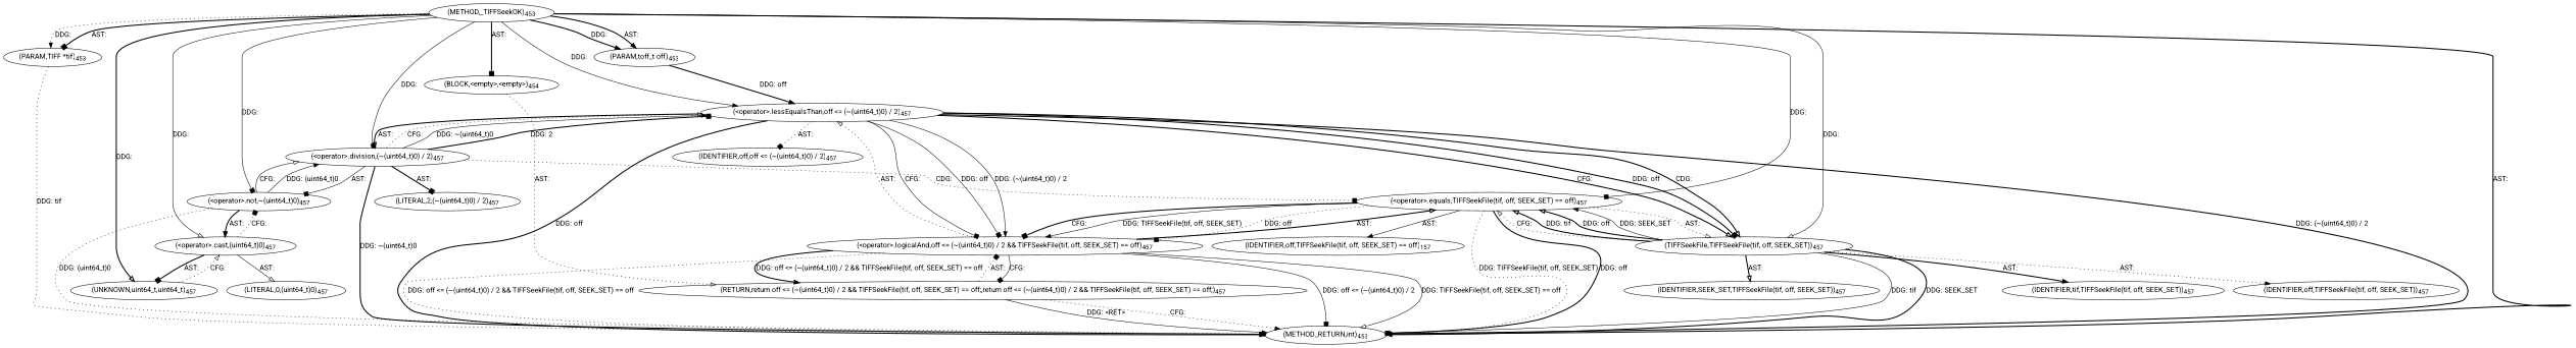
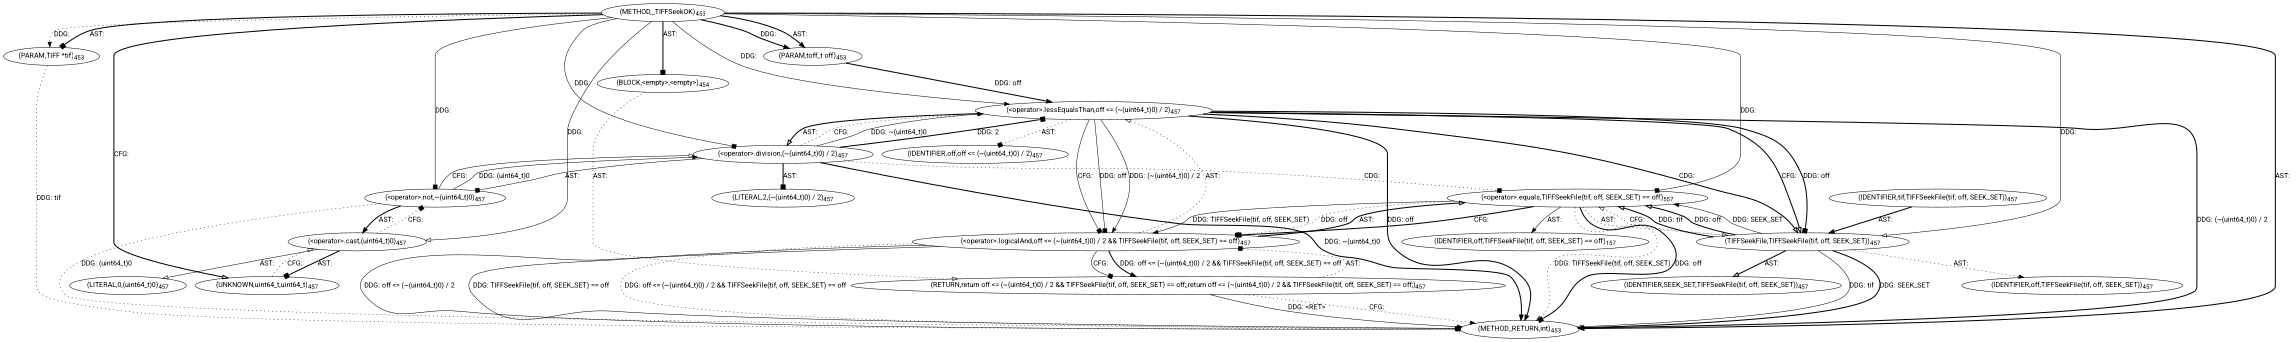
  digraph {
    fontname=Roboto
    node [fontname=Roboto]
    edge [arrowhead=onormal fontname=Roboto style=bold]
    n1 [label=<(METHOD,_TIFFSeekOK)<SUB>453</SUB>>]
    n2 [label=<(PARAM,TIFF *tif)<SUB>453</SUB>>]
    n3 [label=<(PARAM,toff_t off)<SUB>453</SUB>>]
    n4 [label=<(BLOCK,&lt;empty&gt;,&lt;empty&gt;)<SUB>454</SUB>>]
    n5 [label=<(&lt;operator&gt;.lessEqualsThan,off &lt;= (~(uint64_t)0) / 2)<SUB>457</SUB>>]
    n6 [label=<(&lt;operator&gt;.division,(~(uint64_t)0) / 2)<SUB>457</SUB>>]
    n7 [label=<(&lt;operator&gt;.not,~(uint64_t)0)<SUB>457</SUB>>]
    n8 [label=<(&lt;operator&gt;.cast,(uint64_t)0)<SUB>457</SUB>>]
    n9 [label=<(UNKNOWN,uint64_t,uint64_t)<SUB>457</SUB>>]
-   n10 [label=<(&lt;operator&gt;.equals,TIFFSeekFile(tif, off, SEEK_SET) == off)<SUB>457</SUB>>]
+   n10 [label=<(&lt;operator&gt;.equals,TIFFSeekFile(tif, off, SEEK_SET) == off)<SUB>557</SUB>>]
    n11 [label=<(TIFFSeekFile,TIFFSeekFile(tif, off, SEEK_SET))<SUB>457</SUB>>]
    n12 [label=<(METHOD_RETURN,int)<SUB>453</SUB>>]
    n13 [label=<(RETURN,return off &lt;= (~(uint64_t)0) / 2 &amp;&amp; TIFFSeekFile(tif, off, SEEK_SET) == off;,return off &lt;= (~(uint64_t)0) / 2 &amp;&amp; TIFFSeekFile(tif, off, SEEK_SET) == off;)<SUB>457</SUB>>]
    n14 [label=<(&lt;operator&gt;.logicalAnd,off &lt;= (~(uint64_t)0) / 2 &amp;&amp; TIFFSeekFile(tif, off, SEEK_SET) == off)<SUB>457</SUB>>]
    n15 [label=<(IDENTIFIER,off,off &lt;= (~(uint64_t)0) / 2)<SUB>457</SUB>>]
    n16 [label=<(LITERAL,2,(~(uint64_t)0) / 2)<SUB>457</SUB>>]
    n17 [label=<(LITERAL,0,(uint64_t)0)<SUB>457</SUB>>]
    n18 [label=<(IDENTIFIER,off,TIFFSeekFile(tif, off, SEEK_SET) == off)<SUB>157</SUB>>]
    n19 [label=<(IDENTIFIER,tif,TIFFSeekFile(tif, off, SEEK_SET))<SUB>457</SUB>>]
    n20 [label=<(IDENTIFIER,off,TIFFSeekFile(tif, off, SEEK_SET))<SUB>457</SUB>>]
    n21 [label=<(IDENTIFIER,SEEK_SET,TIFFSeekFile(tif, off, SEEK_SET))<SUB>457</SUB>>]
    n1 -> n2 [arrowhead=box label="AST: "]
    n1 -> n2 [arrowhead=normal label="DDG: " style=dotted]
    n1 -> n3 [arrowhead=normal label="AST: "]
    n1 -> n3 [arrowhead=normal label="DDG: "]
    n1 -> n4 [arrowhead=box label="AST: "]
    n1 -> n5 [arrowhead=normal label="DDG: " style=solid]
    n1 -> n6 [arrowhead=box label="DDG: " style=solid]
    n1 -> n7 [arrowhead=box label="DDG: " style=solid]
    n1 -> n8 [label="DDG: " style=solid]
-   n1 -> n9 [label="DDG: "]
+   n1 -> n9 [label="CFG: "]
    n1 -> n10 [arrowhead=box label="DDG: " style=solid]
    n1 -> n11 [label="DDG: " style=solid]
    n1 -> n12 [arrowhead=normal label="AST: "]
    n2 -> n12 [arrowhead=normal label="DDG: tif" style=dotted]
    n3 -> n5 [arrowhead=normal label="DDG: off"]
    n4 -> n13 [label="AST: " style=dotted]
    n5 -> n6 [label="AST: "]
    n5 -> n11 [label="CFG: "]
    n5 -> n11 [arrowhead=box label="DDG: off"]
    n5 -> n11 [label="CDG: "]
    n5 -> n12 [arrowhead=normal label="DDG: off"]
    n5 -> n12 [label="DDG: (~(uint64_t)0) / 2"]
    n5 -> n14 [arrowhead=box label="CFG: " style=solid]
    n5 -> n14 [arrowhead=box label="DDG: off" style=solid]
    n5 -> n14 [arrowhead=normal label="DDG: (~(uint64_t)0) / 2" style=solid]
    n5 -> n15 [arrowhead=box label="AST: " style=dotted]
    n6 -> n5 [label="CFG: " style=dotted]
    n6 -> n5 [arrowhead=normal label="DDG: ~(uint64_t)0" style=solid]
    n6 -> n5 [arrowhead=box label="DDG: 2"]
    n6 -> n7 [arrowhead=box label="AST: " style=solid]
    n6 -> n10 [arrowhead=box label="CDG: " style=dotted]
    n6 -> n12 [arrowhead=normal label="DDG: ~(uint64_t)0"]
    n6 -> n16 [arrowhead=box label="AST: "]
    n7 -> n6 [label="CFG: " style=solid]
    n7 -> n6 [arrowhead=normal label="DDG: (uint64_t)0" style=solid]
    n7 -> n8 [arrowhead=normal label="AST: "]
    n7 -> n12 [arrowhead=box label="DDG: (uint64_t)0" style=dotted]
    n8 -> n7 [arrowhead=box label="CFG: " style=dotted]
    n8 -> n9 [arrowhead=box label="AST: "]
    n8 -> n17 [label="AST: " style=solid]
    n9 -> n8 [label="CFG: " style=dotted]
    n10 -> n11 [label="AST: " style=dotted]
    n10 -> n12 [label="DDG: TIFFSeekFile(tif, off, SEEK_SET)" style=dotted]
    n10 -> n12 [arrowhead=box label="DDG: off"]
    n10 -> n14 [arrowhead=box label="CFG: "]
    n10 -> n14 [arrowhead=normal label="DDG: TIFFSeekFile(tif, off, SEEK_SET)" style=solid]
    n10 -> n14 [arrowhead=box label="DDG: off" style=dotted]
    n10 -> n18 [arrowhead=normal label="AST: " style=solid]
    n11 -> n10 [label="CFG: " style=dotted]
    n11 -> n10 [label="DDG: tif"]
    n11 -> n10 [label="DDG: off"]
    n11 -> n10 [arrowhead=normal label="DDG: SEEK_SET" style=solid]
    n11 -> n12 [label="DDG: tif" style=solid]
    n11 -> n12 [arrowhead=normal label="DDG: SEEK_SET"]
-   n11 -> n19 [arrowhead=normal label="AST: "]
+   n19 -> n11 [arrowhead=normal label="AST: "]
    n11 -> n20 [arrowhead=normal label="AST: " style=dotted]
    n11 -> n21 [label="AST: "]
    n13 -> n12 [arrowhead=normal label="CFG: " style=dotted]
    n13 -> n12 [arrowhead=normal label="DDG: &lt;RET&gt;" style=solid]
    n13 -> n14 [arrowhead=box label="AST: " style=dotted]
    n14 -> n5 [label="AST: " style=dotted]
    n14 -> n10 [label="AST: "]
    n14 -> n12 [arrowhead=box label="DDG: off &lt;= (~(uint64_t)0) / 2" style=solid]
    n14 -> n12 [label="DDG: TIFFSeekFile(tif, off, SEEK_SET) == off" style=solid]
    n14 -> n12 [label="DDG: off &lt;= (~(uint64_t)0) / 2 &amp;&amp; TIFFSeekFile(tif, off, SEEK_SET) == off" style=dotted]
    n14 -> n13 [arrowhead=box label="CFG: " style=solid]
    n14 -> n13 [arrowhead=normal label="DDG: off &lt;= (~(uint64_t)0) / 2 &amp;&amp; TIFFSeekFile(tif, off, SEEK_SET) == off"]
  }
